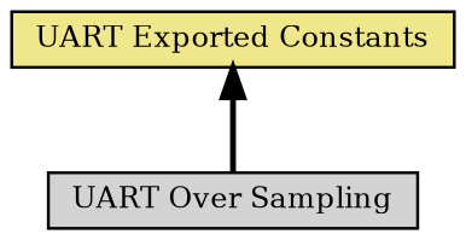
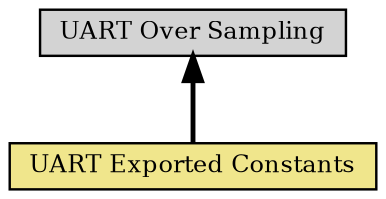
  digraph {
    rankdir=TB
    fontname="DejaVu Serif"
    node [color=black fontname="DejaVu Serif" fontsize=10 shape=box style=filled]
    n1 [fillcolor=lightgrey fontcolor=black height=0.2 label="UART Over Sampling" width=0.4]
    n2 [fillcolor=khaki height=0.2 label="UART Exported Constants" width=0.4]
-   n2 -> n1 [dir=back fontname="DejaVu Serif" fontsize=10 labelfontname=Helvetica labelfontsize=10 shape=plaintext style=bold]
+   n1 -> n2 [dir=back fontname="DejaVu Serif" fontsize=10 labelfontname=Helvetica labelfontsize=10 shape=plaintext style=bold]
  }
